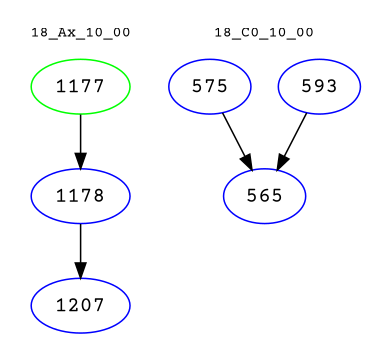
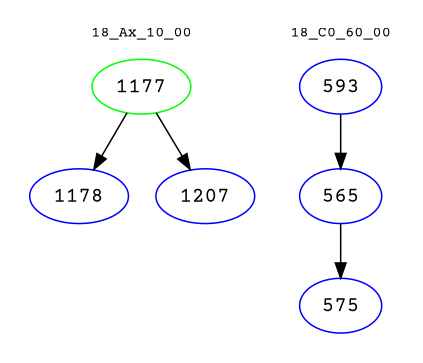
  digraph {
    fontname="Courier Prime"
    node [color=blue fontname="Courier Prime"]
    edge [color=black fontname="Courier Prime"]
    n1 [color=green label=1177]
    n2 [label=1178]
    n3 [label=1207]
    n4 [label=565]
    n5 [label=593]
    n6 [label=575]
    subgraph cluster_1 {
      color=white
      fontsize=10
      label="18_Ax_10_00"
      n1
      n2
      n3
    }
    subgraph cluster_2 {
      color=white
      fontsize=10
-     label="18_C0_10_00"
+     label="18_C0_60_00"
      n4
      n5
      n6
    }
    n1 -> n2
-   n2 -> n3
-   n6 -> n4
+   n1 -> n3
+   n4 -> n6
    n5 -> n4
  }
